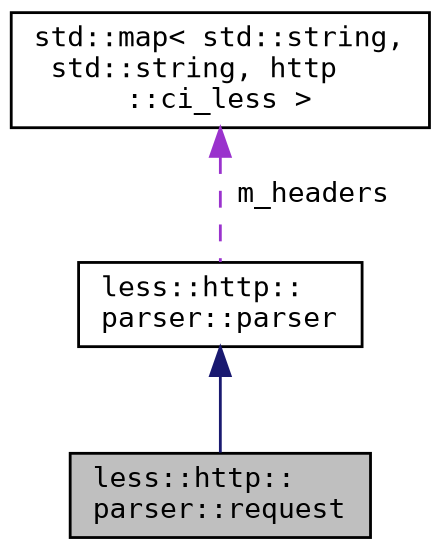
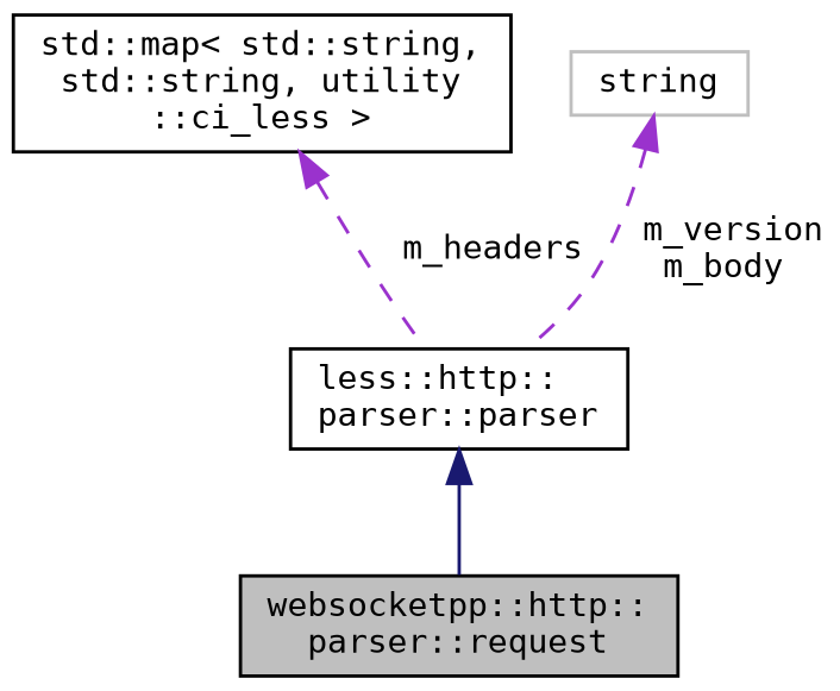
  digraph {
    fontname="DejaVu Sans Mono"
    node [color=black fillcolor=white fontname="DejaVu Sans Mono" fontsize=10 shape=record style=filled]
    edge [color=darkorchid3 dir=back fontname="DejaVu Sans Mono" fontsize=10 labelfontname=Helvetica labelfontsize=10 style=dashed]
-   n1 [fillcolor=grey75 fontcolor=black height=0.2 label="less::http::\lparser::request" width=0.4]
+   n1 [fillcolor=grey75 fontcolor=black height=0.2 label="websocketpp::http::\lparser::request" width=0.4]
    n2 [height=0.2 label="less::http::\lparser::parser" width=0.4]
-   n3 [height=0.2 label="std::map\< std::string,\l std::string, http\l::ci_less \>" width=0.4]
+   n3 [height=0.2 label="std::map\< std::string,\l std::string, utility\l::ci_less \>" width=0.4]
+   n4 [color=grey75 height=0.2 label=string width=0.4]
    n2 -> n1 [color=midnightblue style=solid]
    n3 -> n2 [label=" m_headers"]
+   n4 -> n2 [label=" m_version\nm_body"]
  }
